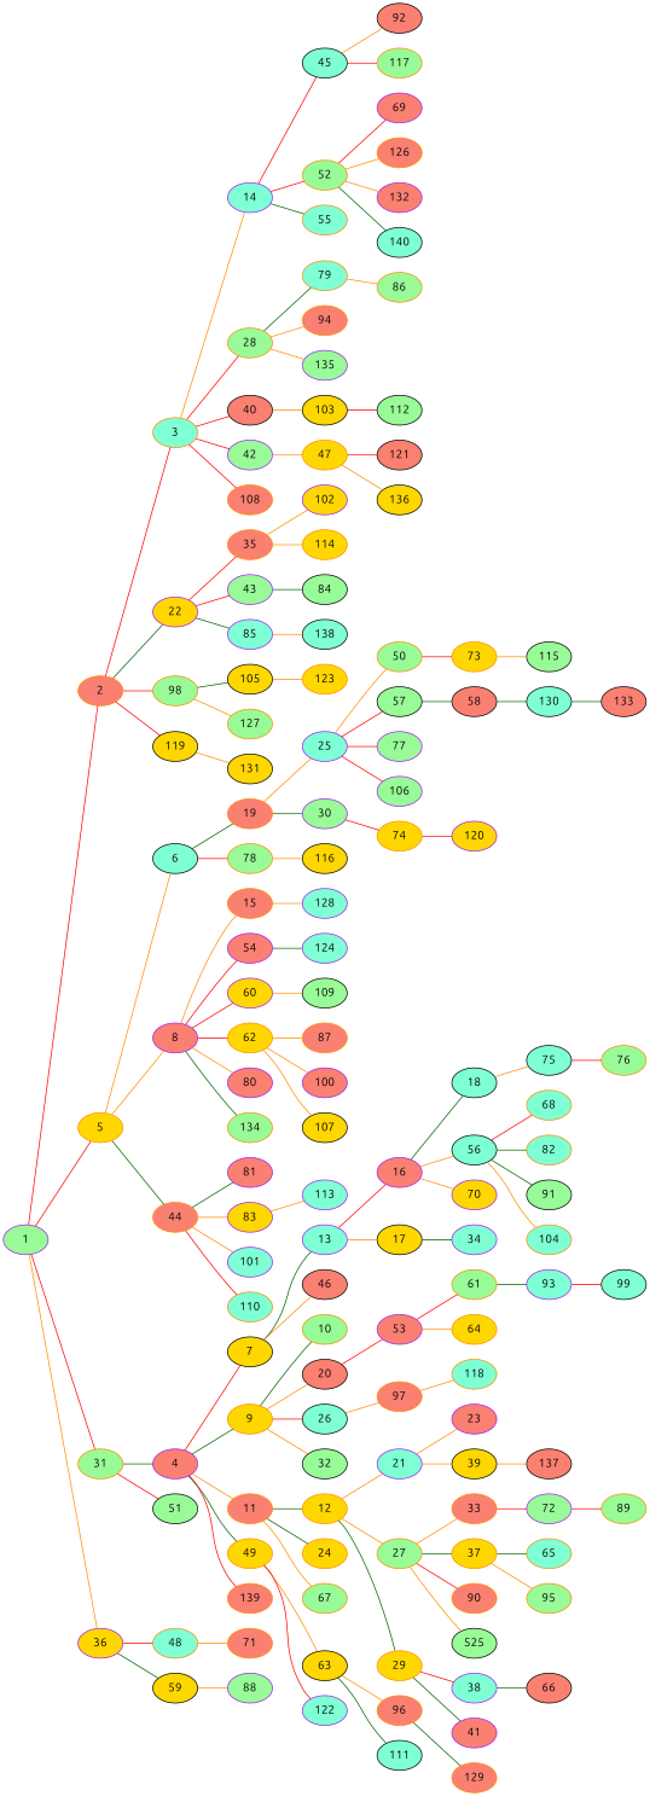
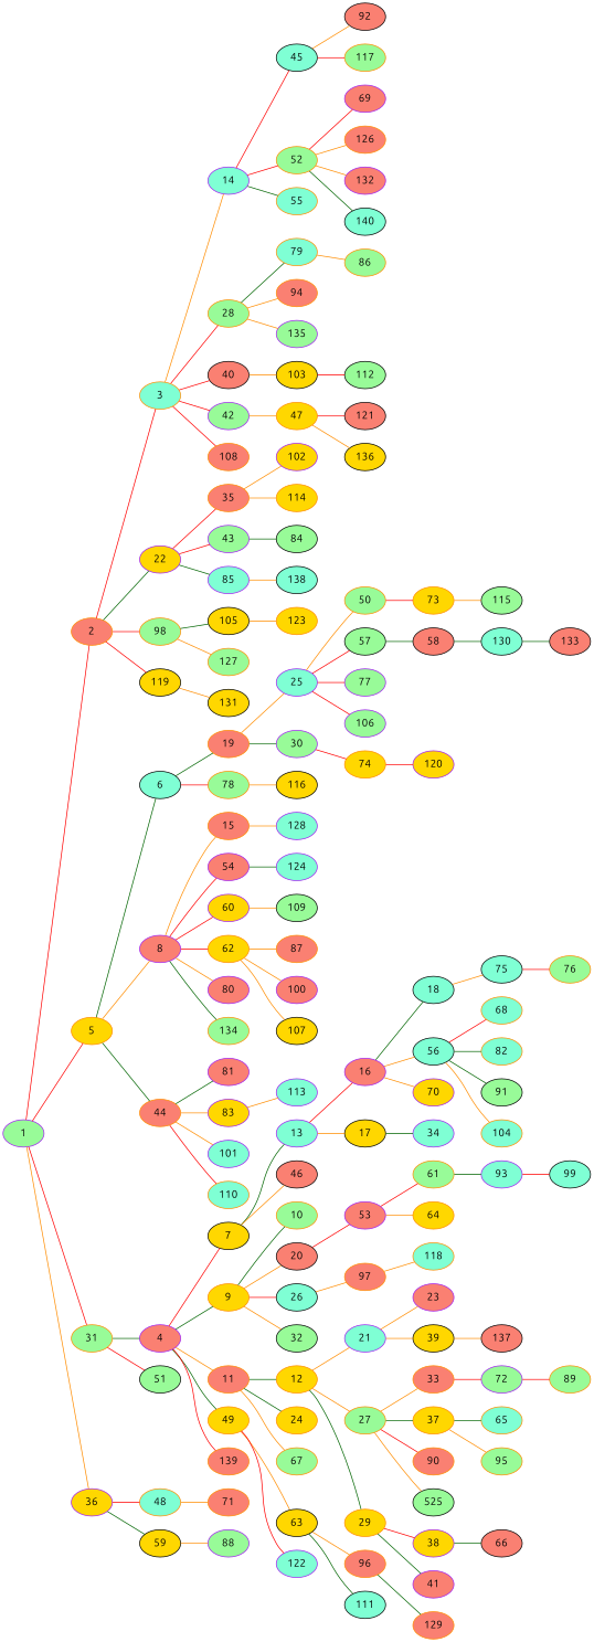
  graph {
    fontname=Ubuntu
    rankdir=LR
    node [color=darkorange fillcolor=salmon fontname=Ubuntu style=filled]
    edge [color=darkorange fontname=Ubuntu]
    1 [color=purple fillcolor=palegreen]
    2
    5 [fillcolor=gold]
    31 [fillcolor=palegreen]
    36 [color=purple fillcolor=gold]
    3 [fillcolor=aquamarine]
    22 [color=purple fillcolor=gold]
    98 [fillcolor=palegreen]
    119 [color=black fillcolor=gold]
    4 [color=purple]
    7 [color=black fillcolor=gold]
    9 [fillcolor=gold]
    11
    49 [fillcolor=gold]
    139
    6 [color=black fillcolor=aquamarine]
    8 [color=purple]
    44
    51 [color=black fillcolor=palegreen]
    48 [fillcolor=aquamarine]
    59 [color=black fillcolor=gold]
    14 [color=purple fillcolor=aquamarine]
    28 [fillcolor=palegreen]
    40 [color=black]
    42 [color=purple fillcolor=palegreen]
    108
    35
    43 [color=purple fillcolor=palegreen]
    85 [color=purple fillcolor=aquamarine]
    105 [color=black fillcolor=gold]
    127 [fillcolor=palegreen]
    131 [color=black fillcolor=gold]
    45 [color=black fillcolor=aquamarine]
    52 [fillcolor=palegreen]
    55 [fillcolor=aquamarine]
    79 [fillcolor=aquamarine]
    94
    135 [color=purple fillcolor=palegreen]
    103 [color=black fillcolor=gold]
    47 [fillcolor=gold]
    13 [color=purple fillcolor=aquamarine]
    46 [color=black]
    10 [fillcolor=palegreen]
    20 [color=black]
    26 [color=black fillcolor=aquamarine]
    32 [color=black fillcolor=palegreen]
    12 [fillcolor=gold]
    24 [fillcolor=gold]
    67 [fillcolor=palegreen]
    63 [color=black fillcolor=gold]
    122 [color=purple fillcolor=aquamarine]
    19
    78 [fillcolor=palegreen]
    15
    54 [color=purple]
    60 [color=purple fillcolor=gold]
    62 [fillcolor=gold]
    80 [color=purple]
    134 [fillcolor=palegreen]
    81 [color=purple]
    83 [color=purple fillcolor=gold]
    101 [color=purple fillcolor=aquamarine]
    110 [fillcolor=aquamarine]
    25 [color=purple fillcolor=aquamarine]
    30 [color=purple fillcolor=palegreen]
    116 [color=black fillcolor=gold]
    16 [color=purple]
    17 [color=black fillcolor=gold]
    128 [color=purple fillcolor=aquamarine]
    124 [color=purple fillcolor=aquamarine]
    109 [color=black fillcolor=palegreen]
    87
    100 [color=purple]
    107 [color=black fillcolor=gold]
    53 [color=purple]
    97
    21 [color=purple fillcolor=aquamarine]
    27 [fillcolor=palegreen]
    29 [fillcolor=gold]
    23 [color=purple]
    39 [color=black fillcolor=gold]
    33
    37 [fillcolor=gold]
    90
    n85 [color=black fillcolor=palegreen label=525]
-   38 [color=purple fillcolor=aquamarine]
+   38 [color=purple fillcolor=gold]
    41 [color=purple]
    18 [color=black fillcolor=aquamarine]
    56 [color=black fillcolor=aquamarine]
    70 [color=purple fillcolor=gold]
    34 [color=purple fillcolor=aquamarine]
    92 [color=black]
    117 [fillcolor=palegreen]
    69 [color=purple]
    126
    132 [color=purple]
    140 [color=black fillcolor=aquamarine]
    75 [color=black fillcolor=aquamarine]
    68 [fillcolor=aquamarine]
    82 [fillcolor=aquamarine]
    91 [color=black fillcolor=palegreen]
    104 [fillcolor=aquamarine]
    76 [fillcolor=palegreen]
    50 [fillcolor=palegreen]
    57 [color=black fillcolor=palegreen]
    77 [color=purple fillcolor=palegreen]
    106 [color=purple fillcolor=palegreen]
    74 [fillcolor=gold]
    61 [fillcolor=palegreen]
    64 [fillcolor=gold]
    137 [color=black]
    102 [color=purple fillcolor=gold]
    114 [fillcolor=gold]
    84 [color=black fillcolor=palegreen]
    138 [color=black fillcolor=aquamarine]
    73 [fillcolor=gold]
    58 [color=black]
    118 [fillcolor=aquamarine]
    72 [color=purple fillcolor=palegreen]
    65 [fillcolor=aquamarine]
    95 [fillcolor=palegreen]
    86 [fillcolor=palegreen]
    66 [color=black]
    120 [color=purple fillcolor=gold]
    89 [fillcolor=palegreen]
    71
    88 [color=purple fillcolor=palegreen]
    112 [color=black fillcolor=palegreen]
    121 [color=black]
    136 [color=black fillcolor=gold]
    113 [color=purple fillcolor=aquamarine]
    96
    111 [color=black fillcolor=aquamarine]
    115 [color=black fillcolor=palegreen]
    93 [color=purple fillcolor=aquamarine]
    130 [color=black fillcolor=aquamarine]
    133 [color=black]
    99 [color=black fillcolor=aquamarine]
    129
    123 [fillcolor=gold]
    1 -- 2 [color=red]
    1 -- 5 [color=red]
    1 -- 31 [color=red]
    1 -- 36
    2 -- 3 [color=red]
    2 -- 22 [color=darkgreen]
    2 -- 98 [color=red]
    2 -- 119 [color=red]
-   5 -- 6
+   5 -- 6 [color=darkgreen]
    5 -- 8
    5 -- 44 [color=darkgreen]
    31 -- 4 [color=darkgreen]
    31 -- 51 [color=red]
    36 -- 48 [color=red]
    36 -- 59 [color=darkgreen]
    3 -- 14
    3 -- 28 [color=red]
    3 -- 40 [color=red]
    3 -- 42 [color=red]
    3 -- 108 [color=red]
    22 -- 35 [color=red]
    22 -- 43 [color=red]
    22 -- 85 [color=darkgreen]
    98 -- 105 [color=darkgreen]
    98 -- 127
    119 -- 131
    4 -- 7 [color=red]
    4 -- 9 [color=darkgreen]
    4 -- 11
    4 -- 49 [color=darkgreen]
    4 -- 139 [color=red]
    7 -- 13 [color=darkgreen]
    7 -- 46
    9 -- 10 [color=darkgreen]
    9 -- 20
    9 -- 26 [color=red]
    9 -- 32
    11 -- 12 [color=darkgreen]
    11 -- 24 [color=darkgreen]
    11 -- 67
    49 -- 63
    49 -- 122 [color=red]
    6 -- 19 [color=darkgreen]
    6 -- 78 [color=red]
    8 -- 15
    8 -- 54 [color=red]
    8 -- 60 [color=red]
    8 -- 62 [color=red]
    8 -- 80
    8 -- 134 [color=darkgreen]
    44 -- 81 [color=darkgreen]
    44 -- 83
    44 -- 101
    44 -- 110 [color=red]
    48 -- 71
    59 -- 88
    14 -- 45 [color=red]
    14 -- 52 [color=red]
    14 -- 55 [color=darkgreen]
    28 -- 79 [color=darkgreen]
    28 -- 94
    28 -- 135
    40 -- 103
    42 -- 47
    35 -- 102
    35 -- 114
    43 -- 84 [color=darkgreen]
    85 -- 138
    105 -- 123
    45 -- 92
    45 -- 117 [color=red]
    52 -- 69 [color=red]
    52 -- 126
    52 -- 132
    52 -- 140 [color=darkgreen]
    79 -- 86
    103 -- 112 [color=red]
    47 -- 121 [color=red]
    47 -- 136
    13 -- 16 [color=red]
    13 -- 17
    20 -- 53 [color=red]
    26 -- 97
    12 -- 21
    12 -- 27
    12 -- 29 [color=darkgreen]
    63 -- 96
    63 -- 111 [color=darkgreen]
    19 -- 25
    19 -- 30 [color=darkgreen]
    78 -- 116
    15 -- 128
    54 -- 124 [color=darkgreen]
    60 -- 109
    62 -- 87
    62 -- 100
    62 -- 107
    83 -- 113
    25 -- 50
    25 -- 57 [color=red]
    25 -- 77 [color=red]
    25 -- 106 [color=red]
    30 -- 74 [color=red]
    16 -- 18 [color=darkgreen]
    16 -- 56
    16 -- 70
    17 -- 34 [color=darkgreen]
    53 -- 61 [color=red]
    53 -- 64
    97 -- 118
    21 -- 23
    21 -- 39
    27 -- 33
    27 -- 37 [color=darkgreen]
    27 -- 90 [color=red]
    27 -- n85
    29 -- 38 [color=red]
    29 -- 41 [color=darkgreen]
    39 -- 137
    33 -- 72 [color=red]
    37 -- 65 [color=darkgreen]
    37 -- 95
    38 -- 66 [color=darkgreen]
    18 -- 75
    56 -- 68 [color=red]
    56 -- 82 [color=darkgreen]
    56 -- 91 [color=darkgreen]
    56 -- 104
    75 -- 76 [color=red]
    50 -- 73 [color=red]
    57 -- 58 [color=darkgreen]
    74 -- 120 [color=red]
    61 -- 93 [color=darkgreen]
    73 -- 115
    58 -- 130 [color=darkgreen]
    72 -- 89 [color=red]
    96 -- 129 [color=darkgreen]
    93 -- 99 [color=red]
    130 -- 133 [color=darkgreen]
  }
